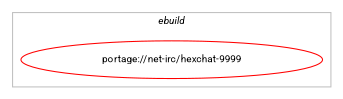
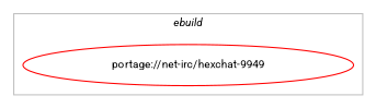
  digraph {
    compound=true
    concentrate=true
    fontname=Roboto
    fontsize=10
    newrank=true
    rankdir=TB
    ranksep=1.5
-   n1 [color=red fontname=Roboto fontsize=10 label="portage://net-irc/hexchat-9999" width=4]
+   n1 [color=red fontname=Roboto fontsize=10 label="portage://net-irc/hexchat-9949" width=4]
    subgraph cluster_1 {
      color=gray
      label=<<i>ebuild</i>>
      n1
    }
    subgraph cluster_2 {
      color=gray
      label=<<i>dependencies</i>>
      subgraph cluster_3 {
        color=gray
        fillcolor="#eeeeee"
        label=<<i>compile</i>>
        style=filled
      }
      subgraph cluster_4 {
        color=gray
        fillcolor="#eeeeee"
        label=<<i>compile and run</i>>
        style=filled
      }
      subgraph cluster_5 {
        color=gray
        fillcolor="#eeeeee"
        label=<<i>run</i>>
        style=filled
      }
    }
    subgraph cluster_6 {
      color=gray
      label=<<i>candidates</i>>
      rank=same
    }
  }
